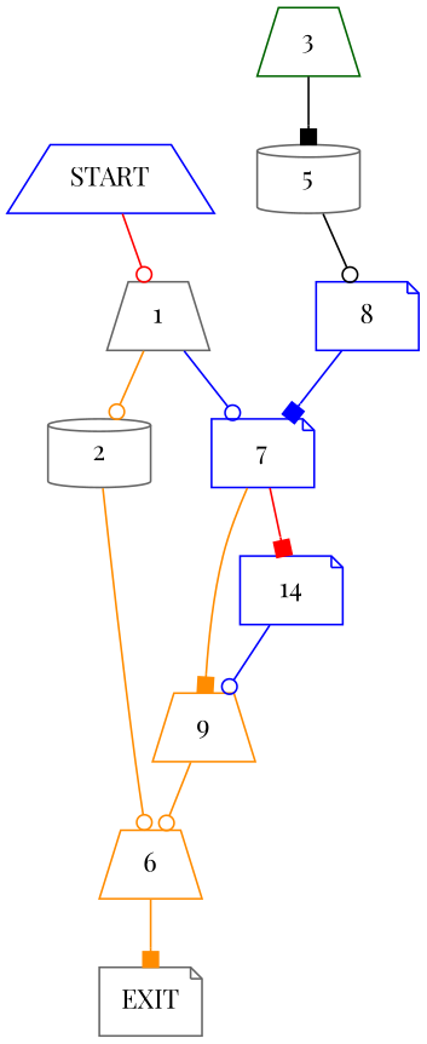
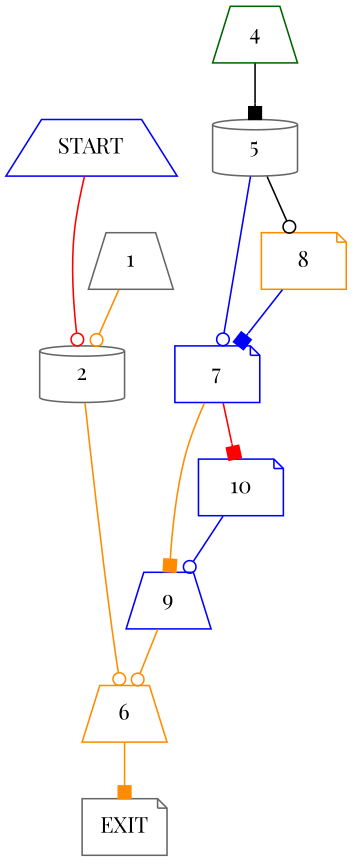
  digraph {
    fontname="Playfair Display"
    node [color=blue fontname="Playfair Display" shape=trapezium]
    edge [arrowhead=odot color=darkorange fontname="Playfair Display"]
    n1 [label=START]
    1 [color=gray40]
    2 [color=gray40 shape=cylinder]
    n4 [color=gray40 label=EXIT shape=note]
    6 [color=darkorange]
-   4 [color=darkgreen label=3]
+   4 [color=darkgreen]
    5 [color=gray40 shape=cylinder]
    7 [shape=note]
-   8 [shape=note]
-   9 [color=darkorange]
-   10 [shape=note label=14]
-   n1 -> 1 [color=red]
+   8 [color=darkorange shape=note]
+   9
+   10 [shape=note]
+   n1 -> 2 [color=red]
    1 -> 2
    2 -> 6
    6 -> n4 [arrowhead=box]
    4 -> 5 [arrowhead=box color=black]
-   1 -> 7 [color=blue]
+   5 -> 7 [color=blue]
    5 -> 8 [color=black]
    7 -> 9 [arrowhead=box]
    7 -> 10 [arrowhead=box color=red]
    8 -> 7 [arrowhead=box color=blue]
    9 -> 6
    10 -> 9 [color=blue]
  }
